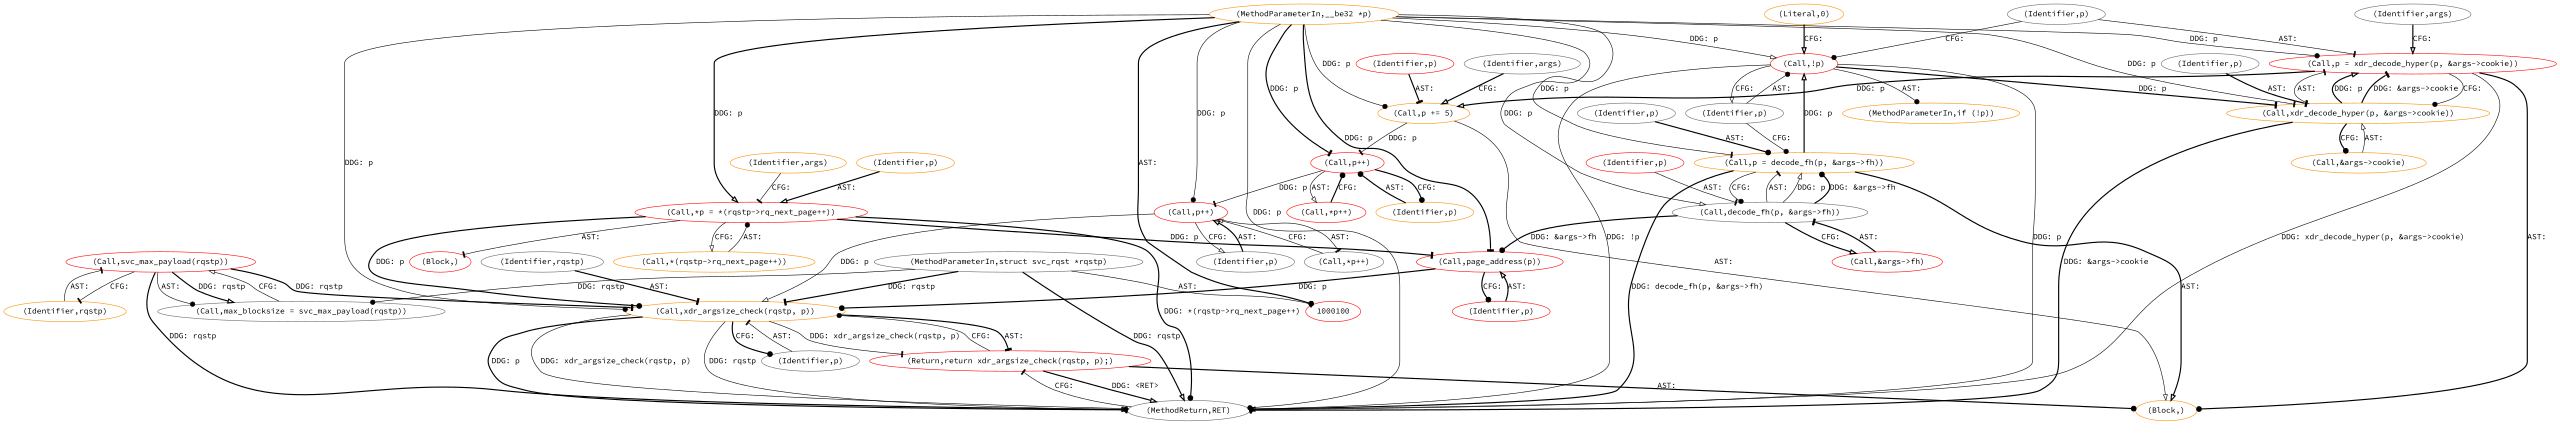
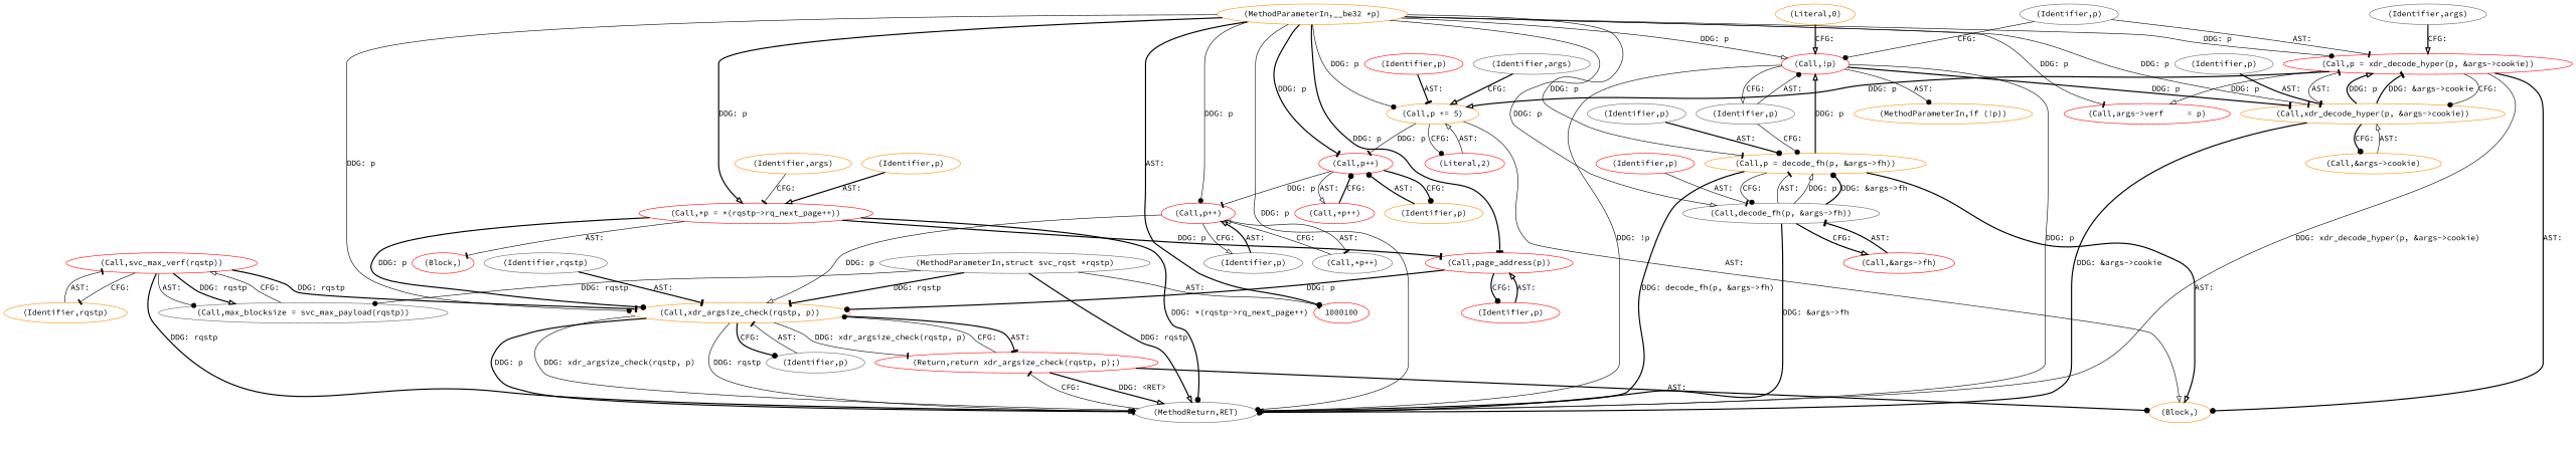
  digraph {
    fontname="Source Code Pro"
    node [color=red fontname="Source Code Pro"]
    edge [arrowhead=tee fontname="Source Code Pro" style=solid]
    n1 [color=darkorange label="(Call,xdr_argsize_check(rqstp, p))"]
    n2 [label="(Return,return xdr_argsize_check(rqstp, p);)"]
    n3 [color=gray40 label="(MethodReturn,RET)"]
    n4 [color=gray40 label="(Identifier,p)"]
    n5 [color=darkorange label="(Block,)"]
-   n6 [label="(Call,svc_max_payload(rqstp))"]
+   n6 [label="(Call,svc_max_verf(rqstp))"]
    n7 [color=darkorange label="(Identifier,rqstp)"]
    n8 [color=gray40 label="(Call,max_blocksize = svc_max_payload(rqstp))"]
    n9 [color=gray40 label="(MethodParameterIn,struct svc_rqst *rqstp)"]
    1000100
    n11 [label="(Call,page_address(p))"]
    n12 [label="(Identifier,p)"]
    n13 [label="(Call,*p = *(rqstp->rq_next_page++))"]
-   n14 [color=darkorange label="(Call,*(rqstp->rq_next_page++))"]
    n15 [label="(Block,)"]
    n16 [color=darkorange label="(MethodParameterIn,__be32 *p)"]
    n17 [label="(Call,p++)"]
    n18 [label="(Call,p++)"]
    n19 [color=darkorange label="(Call,p += 5)"]
    n20 [label="(Call,p = xdr_decode_hyper(p, &args->cookie))"]
    n21 [color=darkorange label="(Call,xdr_decode_hyper(p, &args->cookie))"]
    n22 [label="(Call,!p)"]
    n23 [color=darkorange label="(Call,p = decode_fh(p, &args->fh))"]
    n24 [color=gray40 label="(Call,decode_fh(p, &args->fh))"]
+   n25 [label="(Call,args->verf     = p)"]
    n26 [color=gray40 label="(Call,*p++)"]
    n27 [color=gray40 label="(Identifier,p)"]
    n28 [label="(Call,*p++)"]
    n29 [color=darkorange label="(Identifier,p)"]
+   n30 [label="(Literal,2)"]
    n31 [color=darkorange label="(Call,&args->cookie)"]
    n32 [color=gray40 label="(Identifier,p)"]
    n33 [color=darkorange label="(MethodParameterIn,if (!p))"]
    n34 [label="(Call,&args->fh)"]
    n35 [color=gray40 label="(Identifier,p)"]
    n36 [label="(Identifier,p)"]
    n37 [color=darkorange label="(Literal,0)"]
    n38 [label="(Identifier,p)"]
    n39 [color=gray40 label="(Identifier,rqstp)"]
    n40 [color=gray40 label="(Identifier,p)"]
    n41 [color=gray40 label="(Identifier,args)"]
    n42 [color=gray40 label="(Identifier,args)"]
    n43 [color=gray40 label="(Identifier,p)"]
    n44 [color=darkorange label="(Identifier,p)"]
    n45 [color=darkorange label="(Identifier,args)"]
    n1 -> n2 [label="AST: " style=bold]
    n1 -> n2 [label="DDG: xdr_argsize_check(rqstp, p)"]
    n1 -> n3 [label="DDG: p" style=bold]
    n1 -> n3 [arrowhead=onormal label="DDG: xdr_argsize_check(rqstp, p)"]
    n1 -> n3 [arrowhead=dot label="DDG: rqstp"]
    n1 -> n4 [arrowhead=dot label="CFG: " style=bold]
    n2 -> n1 [arrowhead=dot label="CFG: "]
    n2 -> n3 [arrowhead=onormal label="DDG: <RET>" style=bold]
    n2 -> n5 [arrowhead=dot label="AST: " style=bold]
    n3 -> n2 [label="CFG: "]
    n4 -> n1 [label="AST: "]
    n6 -> n1 [label="DDG: rqstp" style=bold]
    n6 -> n3 [arrowhead=onormal label="DDG: rqstp" style=bold]
    n6 -> n7 [label="CFG: "]
    n6 -> n8 [arrowhead=dot label="AST: "]
    n6 -> n8 [arrowhead=onormal label="DDG: rqstp" style=bold]
    n7 -> n6 [label="AST: "]
    n8 -> n6 [arrowhead=onormal label="CFG: "]
    n9 -> n1 [label="DDG: rqstp" style=bold]
    n9 -> n3 [arrowhead=onormal label="DDG: rqstp" style=bold]
    n9 -> n8 [arrowhead=dot label="DDG: rqstp"]
    n9 -> 1000100 [label="AST: "]
    n11 -> n1 [arrowhead=dot label="DDG: p" style=bold]
    n11 -> n12 [arrowhead=dot label="CFG: " style=bold]
    n12 -> n11 [arrowhead=onormal label="AST: " style=bold]
    n13 -> n1 [arrowhead=dot label="DDG: p" style=bold]
    n13 -> n3 [arrowhead=dot label="DDG: *(rqstp->rq_next_page++)" style=bold]
    n13 -> n11 [label="DDG: p" style=bold]
-   n13 -> n14 [arrowhead=onormal label="CFG: "]
    n13 -> n15 [label="AST: "]
-   n14 -> n13 [arrowhead=dot label="AST: "]
    n16 -> n1 [arrowhead=dot label="DDG: p"]
    n16 -> n3 [arrowhead=dot label="DDG: p"]
    n16 -> 1000100 [arrowhead=dot label="AST: " style=bold]
    n16 -> n11 [label="DDG: p" style=bold]
    n16 -> n13 [arrowhead=onormal label="DDG: p" style=bold]
    n16 -> n17 [arrowhead=dot label="DDG: p"]
    n16 -> n18 [label="DDG: p" style=bold]
    n16 -> n19 [arrowhead=dot label="DDG: p"]
    n16 -> n20 [arrowhead=dot label="DDG: p"]
    n16 -> n21 [label="DDG: p"]
    n16 -> n22 [arrowhead=onormal label="DDG: p"]
    n16 -> n23 [label="DDG: p"]
    n16 -> n24 [arrowhead=onormal label="DDG: p"]
+   n16 -> n25 [label="DDG: p"]
    n17 -> n1 [arrowhead=onormal label="DDG: p"]
    n17 -> n26 [label="AST: "]
    n17 -> n27 [arrowhead=onormal label="CFG: "]
    n18 -> n17 [label="DDG: p"]
    n18 -> n28 [arrowhead=onormal label="AST: "]
    n18 -> n29 [arrowhead=dot label="CFG: " style=bold]
    n19 -> n5 [arrowhead=onormal label="AST: "]
    n19 -> n18 [label="DDG: p"]
+   n19 -> n30 [arrowhead=dot label="CFG: "]
    n20 -> n3 [label="DDG: xdr_decode_hyper(p, &args->cookie)"]
    n20 -> n5 [arrowhead=dot label="AST: " style=bold]
    n20 -> n19 [arrowhead=onormal label="DDG: p" style=bold]
    n20 -> n21 [arrowhead=dot label="CFG: "]
+   n20 -> n25 [arrowhead=onormal label="DDG: p"]
    n21 -> n3 [label="DDG: &args->cookie" style=bold]
    n21 -> n20 [label="AST: "]
    n21 -> n20 [arrowhead=onormal label="DDG: p" style=bold]
    n21 -> n20 [label="DDG: &args->cookie" style=bold]
    n21 -> n31 [arrowhead=dot label="CFG: " style=bold]
    n22 -> n3 [arrowhead=dot label="DDG: p"]
    n22 -> n3 [label="DDG: !p"]
    n22 -> n21 [label="DDG: p" style=bold]
    n22 -> n32 [arrowhead=onormal label="CFG: "]
    n22 -> n33 [arrowhead=dot label="AST: "]
    n23 -> n3 [arrowhead=onormal label="DDG: decode_fh(p, &args->fh)" style=bold]
    n23 -> n5 [arrowhead=onormal label="AST: " style=bold]
    n23 -> n22 [arrowhead=onormal label="DDG: p" style=bold]
    n23 -> n24 [arrowhead=dot label="CFG: "]
-   n24 -> n11 [arrowhead=dot label="DDG: &args->fh" style=bold]
+   n24 -> n3 [arrowhead=dot label="DDG: &args->fh" style=bold]
    n24 -> n23 [label="AST: "]
    n24 -> n23 [arrowhead=onormal label="DDG: p"]
    n24 -> n23 [arrowhead=dot label="DDG: &args->fh" style=bold]
    n24 -> n34 [arrowhead=onormal label="CFG: " style=bold]
    n26 -> n17 [arrowhead=onormal label="CFG: "]
    n27 -> n17 [arrowhead=onormal label="AST: " style=bold]
    n28 -> n18 [arrowhead=dot label="CFG: " style=bold]
    n29 -> n18 [arrowhead=dot label="AST: " style=bold]
+   n30 -> n19 [arrowhead=onormal label="AST: "]
    n31 -> n21 [arrowhead=onormal label="AST: "]
    n32 -> n22 [arrowhead=dot label="AST: "]
    n32 -> n23 [arrowhead=dot label="CFG: "]
    n34 -> n24 [label="AST: " style=bold]
    n35 -> n23 [arrowhead=dot label="AST: " style=bold]
    n36 -> n19 [label="AST: " style=bold]
    n37 -> n22 [arrowhead=onormal label="CFG: " style=bold]
    n38 -> n24 [label="AST: "]
    n39 -> n1 [label="AST: " style=bold]
    n40 -> n20 [label="AST: "]
    n40 -> n22 [arrowhead=dot label="CFG: "]
    n41 -> n20 [arrowhead=onormal label="CFG: " style=bold]
    n42 -> n19 [arrowhead=onormal label="CFG: " style=bold]
    n43 -> n21 [label="AST: " style=bold]
    n44 -> n13 [arrowhead=onormal label="AST: " style=bold]
    n45 -> n13 [label="CFG: "]
  }
